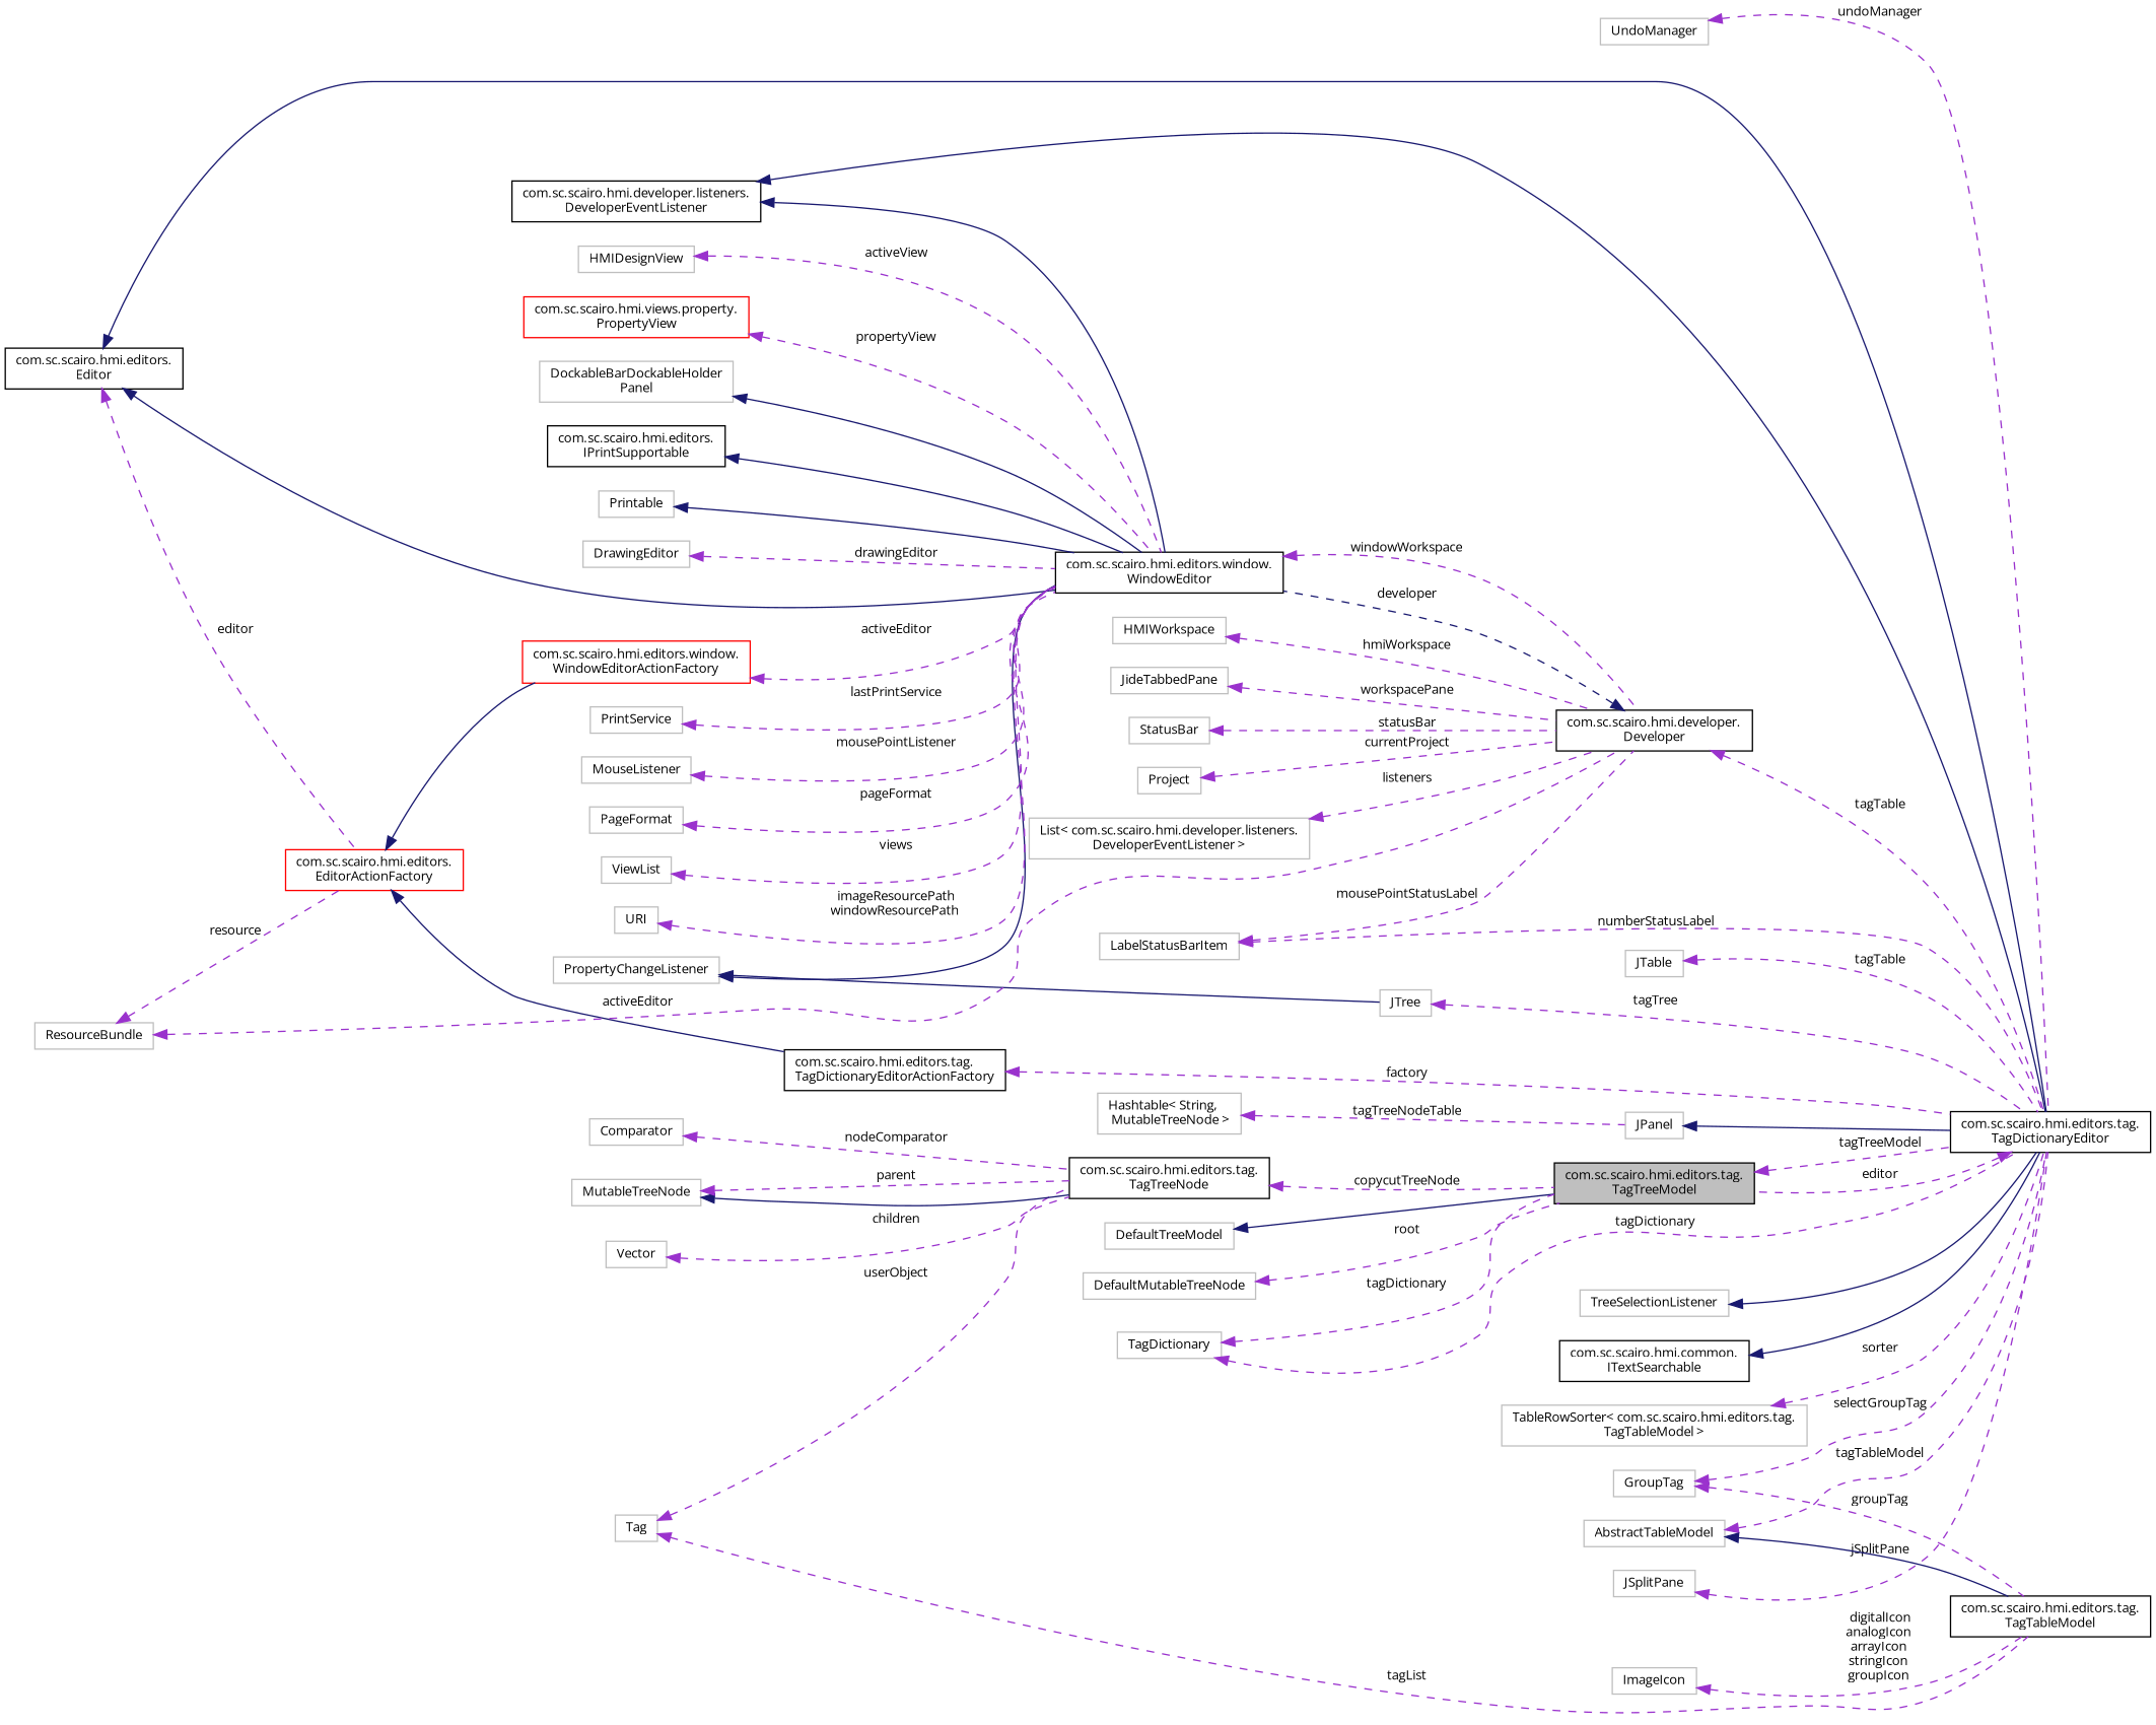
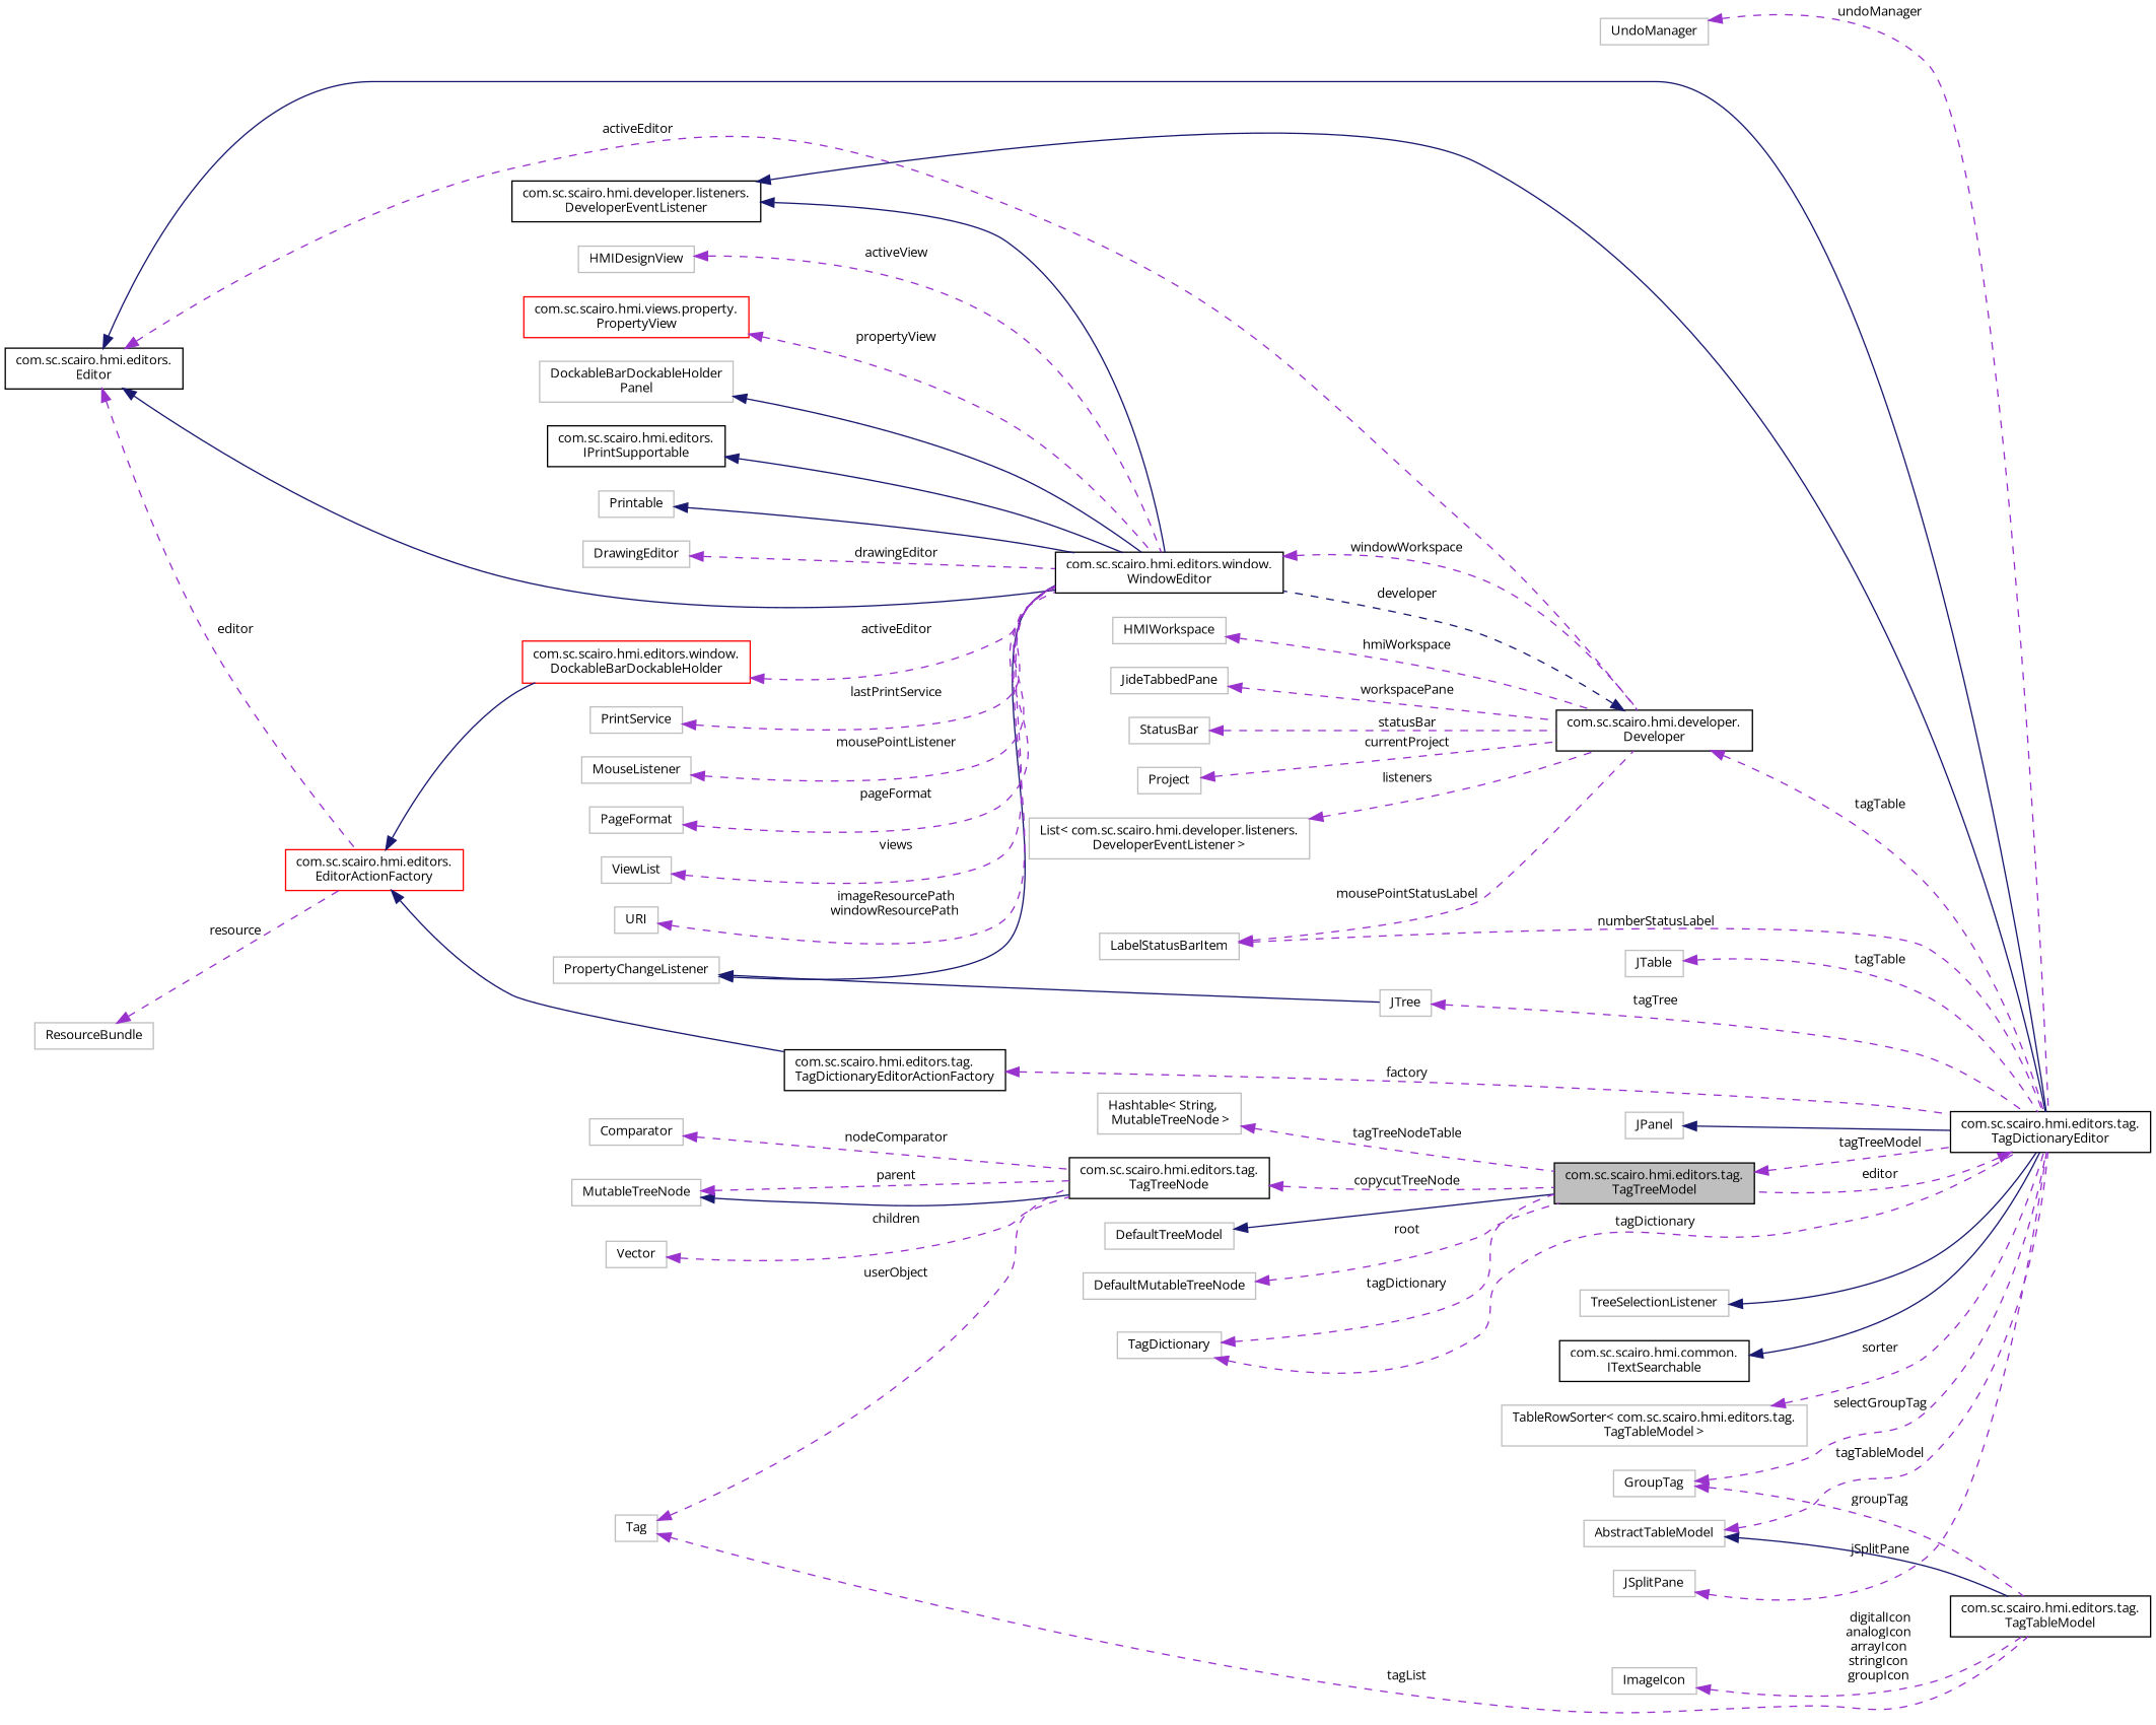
  digraph {
    fontname="Open Sans"
    rankdir=LR
    node [color=grey75 fillcolor=white fontname="Open Sans" fontsize=10 shape=record style=filled]
    edge [color=darkorchid3 dir=back fontname="Open Sans" fontsize=10 labelfontname=Helvetica labelfontsize=10 style=dashed]
    n1 [color=black fillcolor=grey75 fontcolor=black height=0.2 label="com.sc.scairo.hmi.editors.tag.\lTagTreeModel" width=0.4]
    n2 [color=black height=0.2 label="com.sc.scairo.hmi.editors.tag.\lTagDictionaryEditor" width=0.4]
    n3 [height=0.2 label=DefaultTreeModel width=0.4]
    n4 [height=0.2 label=PropertyChangeListener width=0.4]
    n5 [color=black height=0.2 label="com.sc.scairo.hmi.editors.window.\lWindowEditor" width=0.4]
    n6 [height=0.2 label=JTree width=0.4]
    n7 [color=black height=0.2 label="com.sc.scairo.hmi.developer.\lDeveloper" width=0.4]
    n8 [height=0.2 label=JPanel width=0.4]
    n9 [color=black height=0.2 label="com.sc.scairo.hmi.developer.listeners.\lDeveloperEventListener" width=0.4]
    n10 [color=black height=0.2 label="com.sc.scairo.hmi.editors.\lEditor" width=0.4]
    n11 [color=red height=0.2 label="com.sc.scairo.hmi.editors.\lEditorActionFactory" width=0.4]
-   n12 [color=red height=0.2 label="com.sc.scairo.hmi.editors.window.\lWindowEditorActionFactory" width=0.4]
+   n12 [color=red height=0.2 label="com.sc.scairo.hmi.editors.window.\lDockableBarDockableHolder" width=0.4]
    n13 [color=black height=0.2 label="com.sc.scairo.hmi.editors.tag.\lTagDictionaryEditorActionFactory" width=0.4]
    n14 [height=0.2 label=TreeSelectionListener width=0.4]
    n15 [color=black height=0.2 label="com.sc.scairo.hmi.common.\lITextSearchable" width=0.4]
    n16 [height=0.2 label=TagDictionary width=0.4]
    n17 [height=0.2 label="TableRowSorter\< com.sc.scairo.hmi.editors.tag.\lTagTableModel \>" width=0.4]
    n18 [height=0.2 label=JSplitPane width=0.4]
    n19 [height=0.2 label=UndoManager width=0.4]
    n20 [height=0.2 label=LabelStatusBarItem width=0.4]
    n21 [height=0.2 label=GroupTag width=0.4]
    n22 [color=black height=0.2 label="com.sc.scairo.hmi.editors.tag.\lTagTableModel" width=0.4]
    n23 [height=0.2 label=JTable width=0.4]
    n24 [height=0.2 label=HMIWorkspace width=0.4]
    n25 [height=0.2 label="DockableBarDockableHolder\lPanel" width=0.4]
    n26 [color=black height=0.2 label="com.sc.scairo.hmi.editors.\lIPrintSupportable" width=0.4]
    n27 [height=0.2 label=Printable width=0.4]
    n28 [height=0.2 label=DrawingEditor width=0.4]
    n29 [height=0.2 label=PrintService width=0.4]
    n30 [height=0.2 label=MouseListener width=0.4]
    n31 [height=0.2 label=PageFormat width=0.4]
    n32 [height=0.2 label=ViewList width=0.4]
    n33 [height=0.2 label=URI width=0.4]
    n34 [height=0.2 label=HMIDesignView width=0.4]
    n35 [color=red height=0.2 label="com.sc.scairo.hmi.views.property.\lPropertyView" width=0.4]
    n36 [height=0.2 label=ResourceBundle width=0.4]
    n37 [height=0.2 label=JideTabbedPane width=0.4]
    n38 [height=0.2 label=StatusBar width=0.4]
    n39 [height=0.2 label=Project width=0.4]
    n40 [height=0.2 label="List\< com.sc.scairo.hmi.developer.listeners.\lDeveloperEventListener \>" width=0.4]
    n41 [height=0.2 label=AbstractTableModel width=0.4]
    n42 [height=0.2 label=ImageIcon width=0.4]
    n43 [height=0.2 label=Tag width=0.4]
    n44 [color=black height=0.2 label="com.sc.scairo.hmi.editors.tag.\lTagTreeNode" width=0.4]
    n45 [height=0.2 label=DefaultMutableTreeNode width=0.4]
    n46 [height=0.2 label="Hashtable\< String,\l MutableTreeNode \>" width=0.4]
    n47 [height=0.2 label=MutableTreeNode width=0.4]
    n48 [height=0.2 label=Vector width=0.4]
    n49 [height=0.2 label=Comparator width=0.4]
    n1 -> n2 [label=" tagTreeModel"]
    n2 -> n1 [label=" editor"]
    n3 -> n1 [color=midnightblue style=solid]
    n4 -> n5 [color=midnightblue style=solid]
    n4 -> n6 [color=midnightblue style=solid]
    n5 -> n7 [label=" windowWorkspace"]
    n6 -> n2 [label=" tagTree"]
    n7 -> n2 [label=" tagTable"]
    n7 -> n5 [color=midnightblue label=" developer"]
    n8 -> n2 [color=midnightblue style=solid]
    n9 -> n2 [color=midnightblue style=solid]
    n9 -> n5 [color=midnightblue style=solid]
    n10 -> n2 [color=midnightblue style=solid]
    n10 -> n5 [color=midnightblue style=solid]
-   n36 -> n7 [label=" activeEditor"]
+   n10 -> n7 [label=" activeEditor"]
    n10 -> n11 [label=" editor"]
    n11 -> n12 [color=midnightblue style=solid]
    n11 -> n13 [color=midnightblue style=solid]
    n12 -> n5 [label=" activeEditor"]
    n13 -> n2 [label=" factory"]
    n14 -> n2 [color=midnightblue style=solid]
    n15 -> n2 [color=midnightblue style=solid]
    n16 -> n1 [label=" tagDictionary"]
    n16 -> n2 [label=" tagDictionary"]
    n17 -> n2 [label=" sorter"]
    n18 -> n2 [label=" jSplitPane"]
    n19 -> n2 [label=" undoManager"]
    n20 -> n2 [label=" numberStatusLabel"]
    n20 -> n7 [label=" mousePointStatusLabel"]
    n21 -> n2 [label=" selectGroupTag"]
    n21 -> n22 [label=" groupTag"]
    n23 -> n2 [label=" tagTable"]
    n24 -> n7 [label=" hmiWorkspace"]
    n25 -> n5 [color=midnightblue style=solid]
    n26 -> n5 [color=midnightblue style=solid]
    n27 -> n5 [color=midnightblue style=solid]
    n28 -> n5 [label=" drawingEditor"]
    n29 -> n5 [label=" lastPrintService"]
    n30 -> n5 [label=" mousePointListener"]
    n31 -> n5 [label=" pageFormat"]
    n32 -> n5 [label=" views"]
    n33 -> n5 [label=" imageResourcePath\nwindowResourcePath"]
    n34 -> n5 [label=" activeView"]
    n35 -> n5 [label=" propertyView"]
    n36 -> n11 [label=" resource"]
    n37 -> n7 [label=" workspacePane"]
    n38 -> n7 [label=" statusBar"]
    n39 -> n7 [label=" currentProject"]
    n40 -> n7 [label=" listeners"]
    n41 -> n2 [label=" tagTableModel"]
    n41 -> n22 [color=midnightblue style=solid]
    n42 -> n22 [label=" digitalIcon\nanalogIcon\narrayIcon\nstringIcon\ngroupIcon"]
    n43 -> n22 [label=" tagList"]
    n43 -> n44 [label=" userObject"]
    n44 -> n1 [label=" copycutTreeNode"]
    n45 -> n1 [label=" root"]
-   n46 -> n8 [label=" tagTreeNodeTable"]
+   n46 -> n1 [label=" tagTreeNodeTable"]
    n47 -> n44 [color=midnightblue style=solid]
    n47 -> n44 [label=" parent"]
    n48 -> n44 [label=" children"]
    n49 -> n44 [label=" nodeComparator"]
  }
